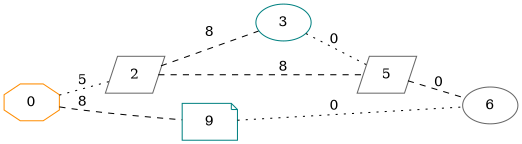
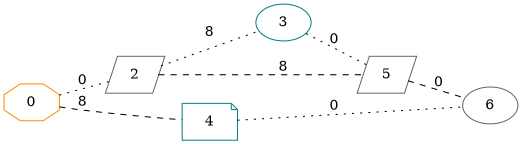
  graph {
    rankdir=LR
    node [color=gray40 shape=parallelogram weight=3]
    edge [style=dotted]
    0 [color=darkorange shape=octagon weight=1]
    2 [weight=1]
-   4 [color=teal shape=note label=9]
+   4 [color=teal shape=note]
    3 [color=teal shape=ellipse weight=4]
    5
    6 [shape=ellipse]
-   0 -- 2 [label=5]
+   0 -- 2 [label=0]
    0 -- 4 [label=8 style=dashed]
-   2 -- 3 [label=8 style=dashed]
+   2 -- 3 [label=8]
    2 -- 5 [label=8 style=dashed]
    4 -- 6 [label=0]
    3 -- 5 [label=0]
    5 -- 6 [label=0 style=dashed]
  }
